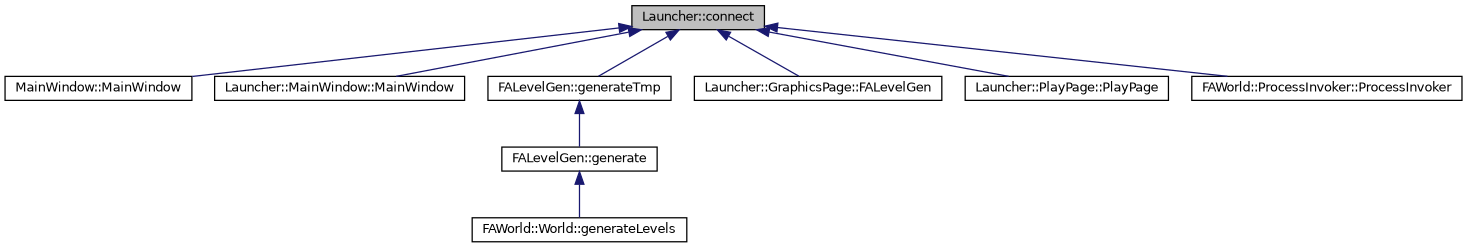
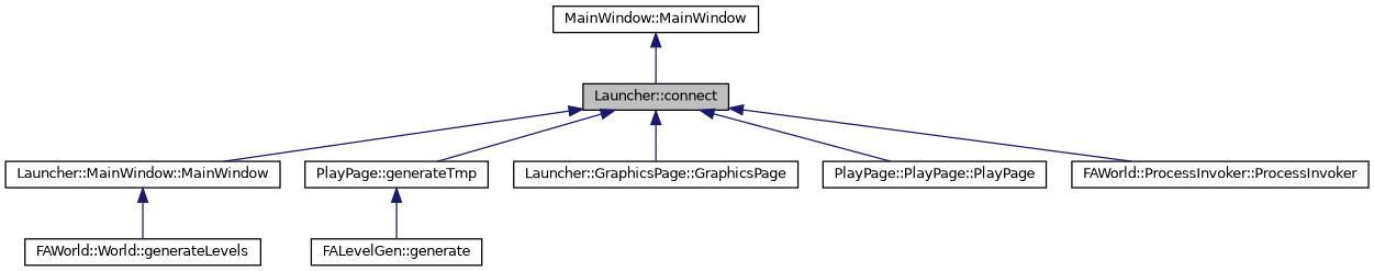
  digraph {
    rankdir=TB
    node [color=black fillcolor=white fontname=Helvetica fontsize=10 shape=record style=filled]
    edge [color=midnightblue dir=back fontname=Helvetica fontsize=10 labelfontname=Helvetica labelfontsize=10 style=solid]
    n1 [fillcolor=grey75 fontcolor=black height=0.2 label="Launcher::connect" width=0.4]
    n2 [height=0.2 label="MainWindow::MainWindow" width=0.4]
    n3 [height=0.2 label="Launcher::MainWindow::MainWindow" width=0.4]
-   n4 [height=0.2 label="FALevelGen::generateTmp" width=0.4]
-   n5 [height=0.2 label="Launcher::GraphicsPage::FALevelGen" width=0.4]
-   n6 [height=0.2 label="Launcher::PlayPage::PlayPage" width=0.4]
+   n4 [height=0.2 label="PlayPage::generateTmp" width=0.4]
+   n5 [height=0.2 label="Launcher::GraphicsPage::GraphicsPage" width=0.4]
+   n6 [height=0.2 label="PlayPage::PlayPage::PlayPage" width=0.4]
    n7 [height=0.2 label="FAWorld::ProcessInvoker::ProcessInvoker" width=0.4]
    n8 [height=0.2 label="FALevelGen::generate" width=0.4]
    n9 [height=0.2 label="FAWorld::World::generateLevels" width=0.4]
-   n1 -> n2
+   n2 -> n1
    n1 -> n3
    n1 -> n4
    n1 -> n5
    n1 -> n6
    n1 -> n7
    n4 -> n8
-   n8 -> n9
+   n3 -> n9
  }
